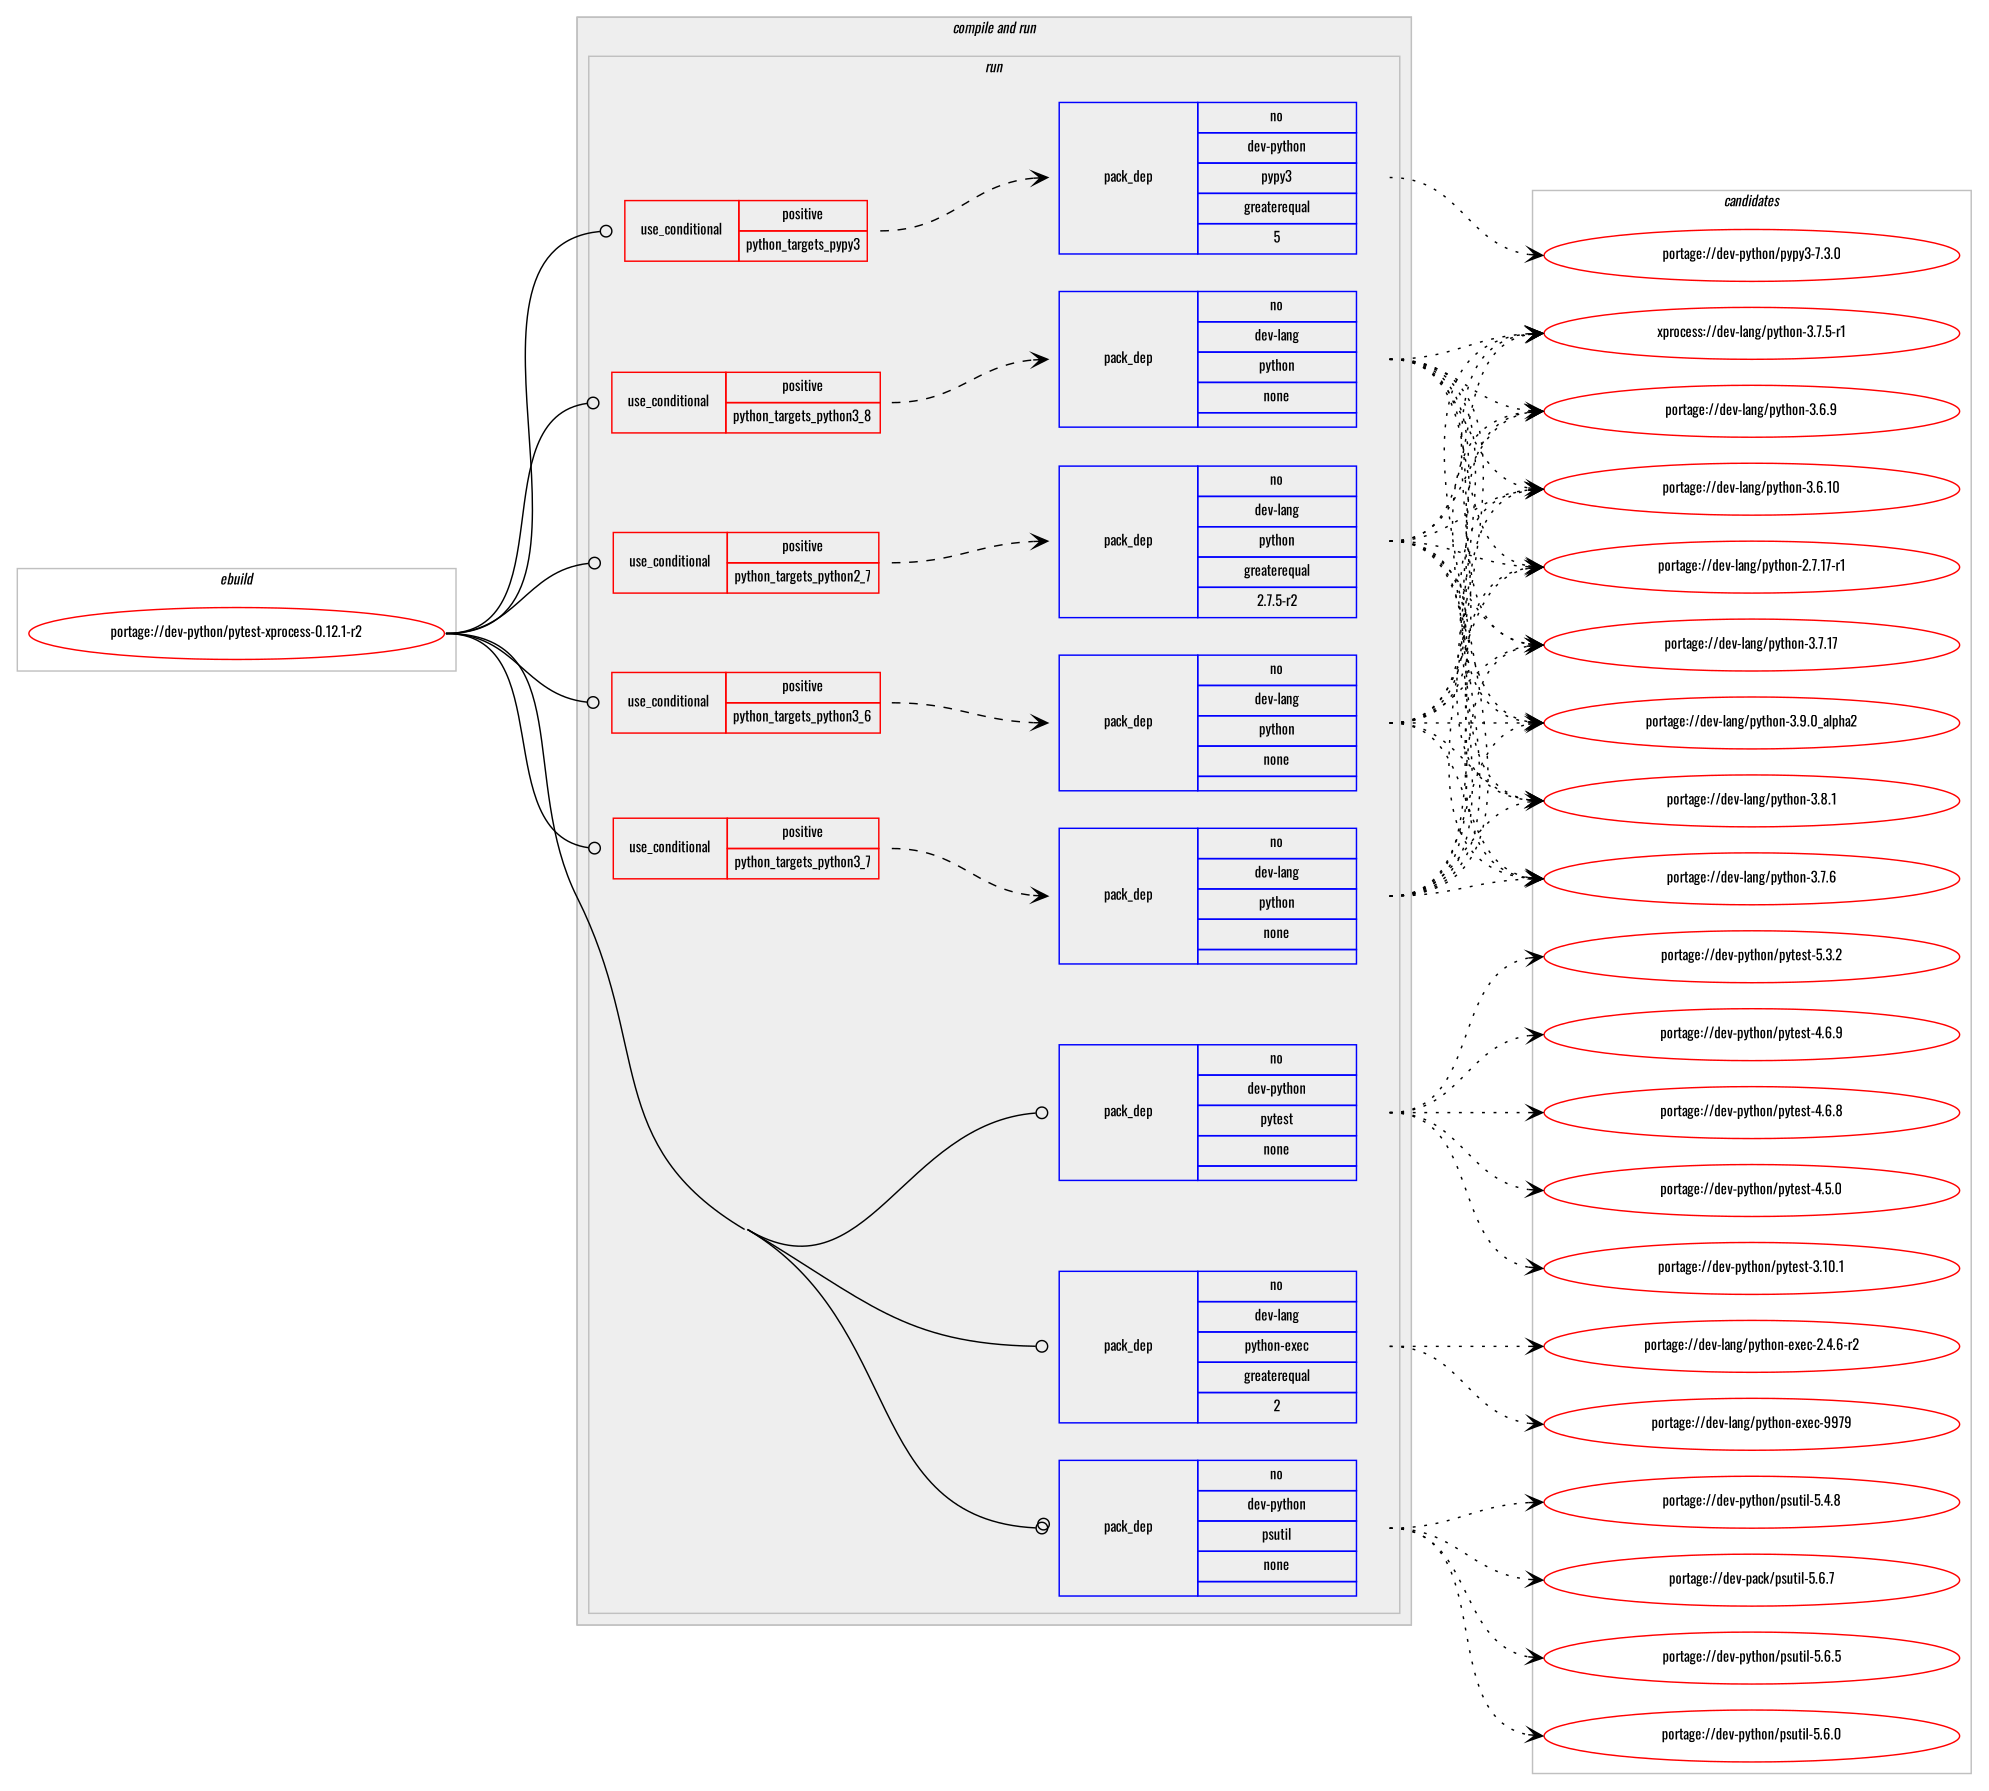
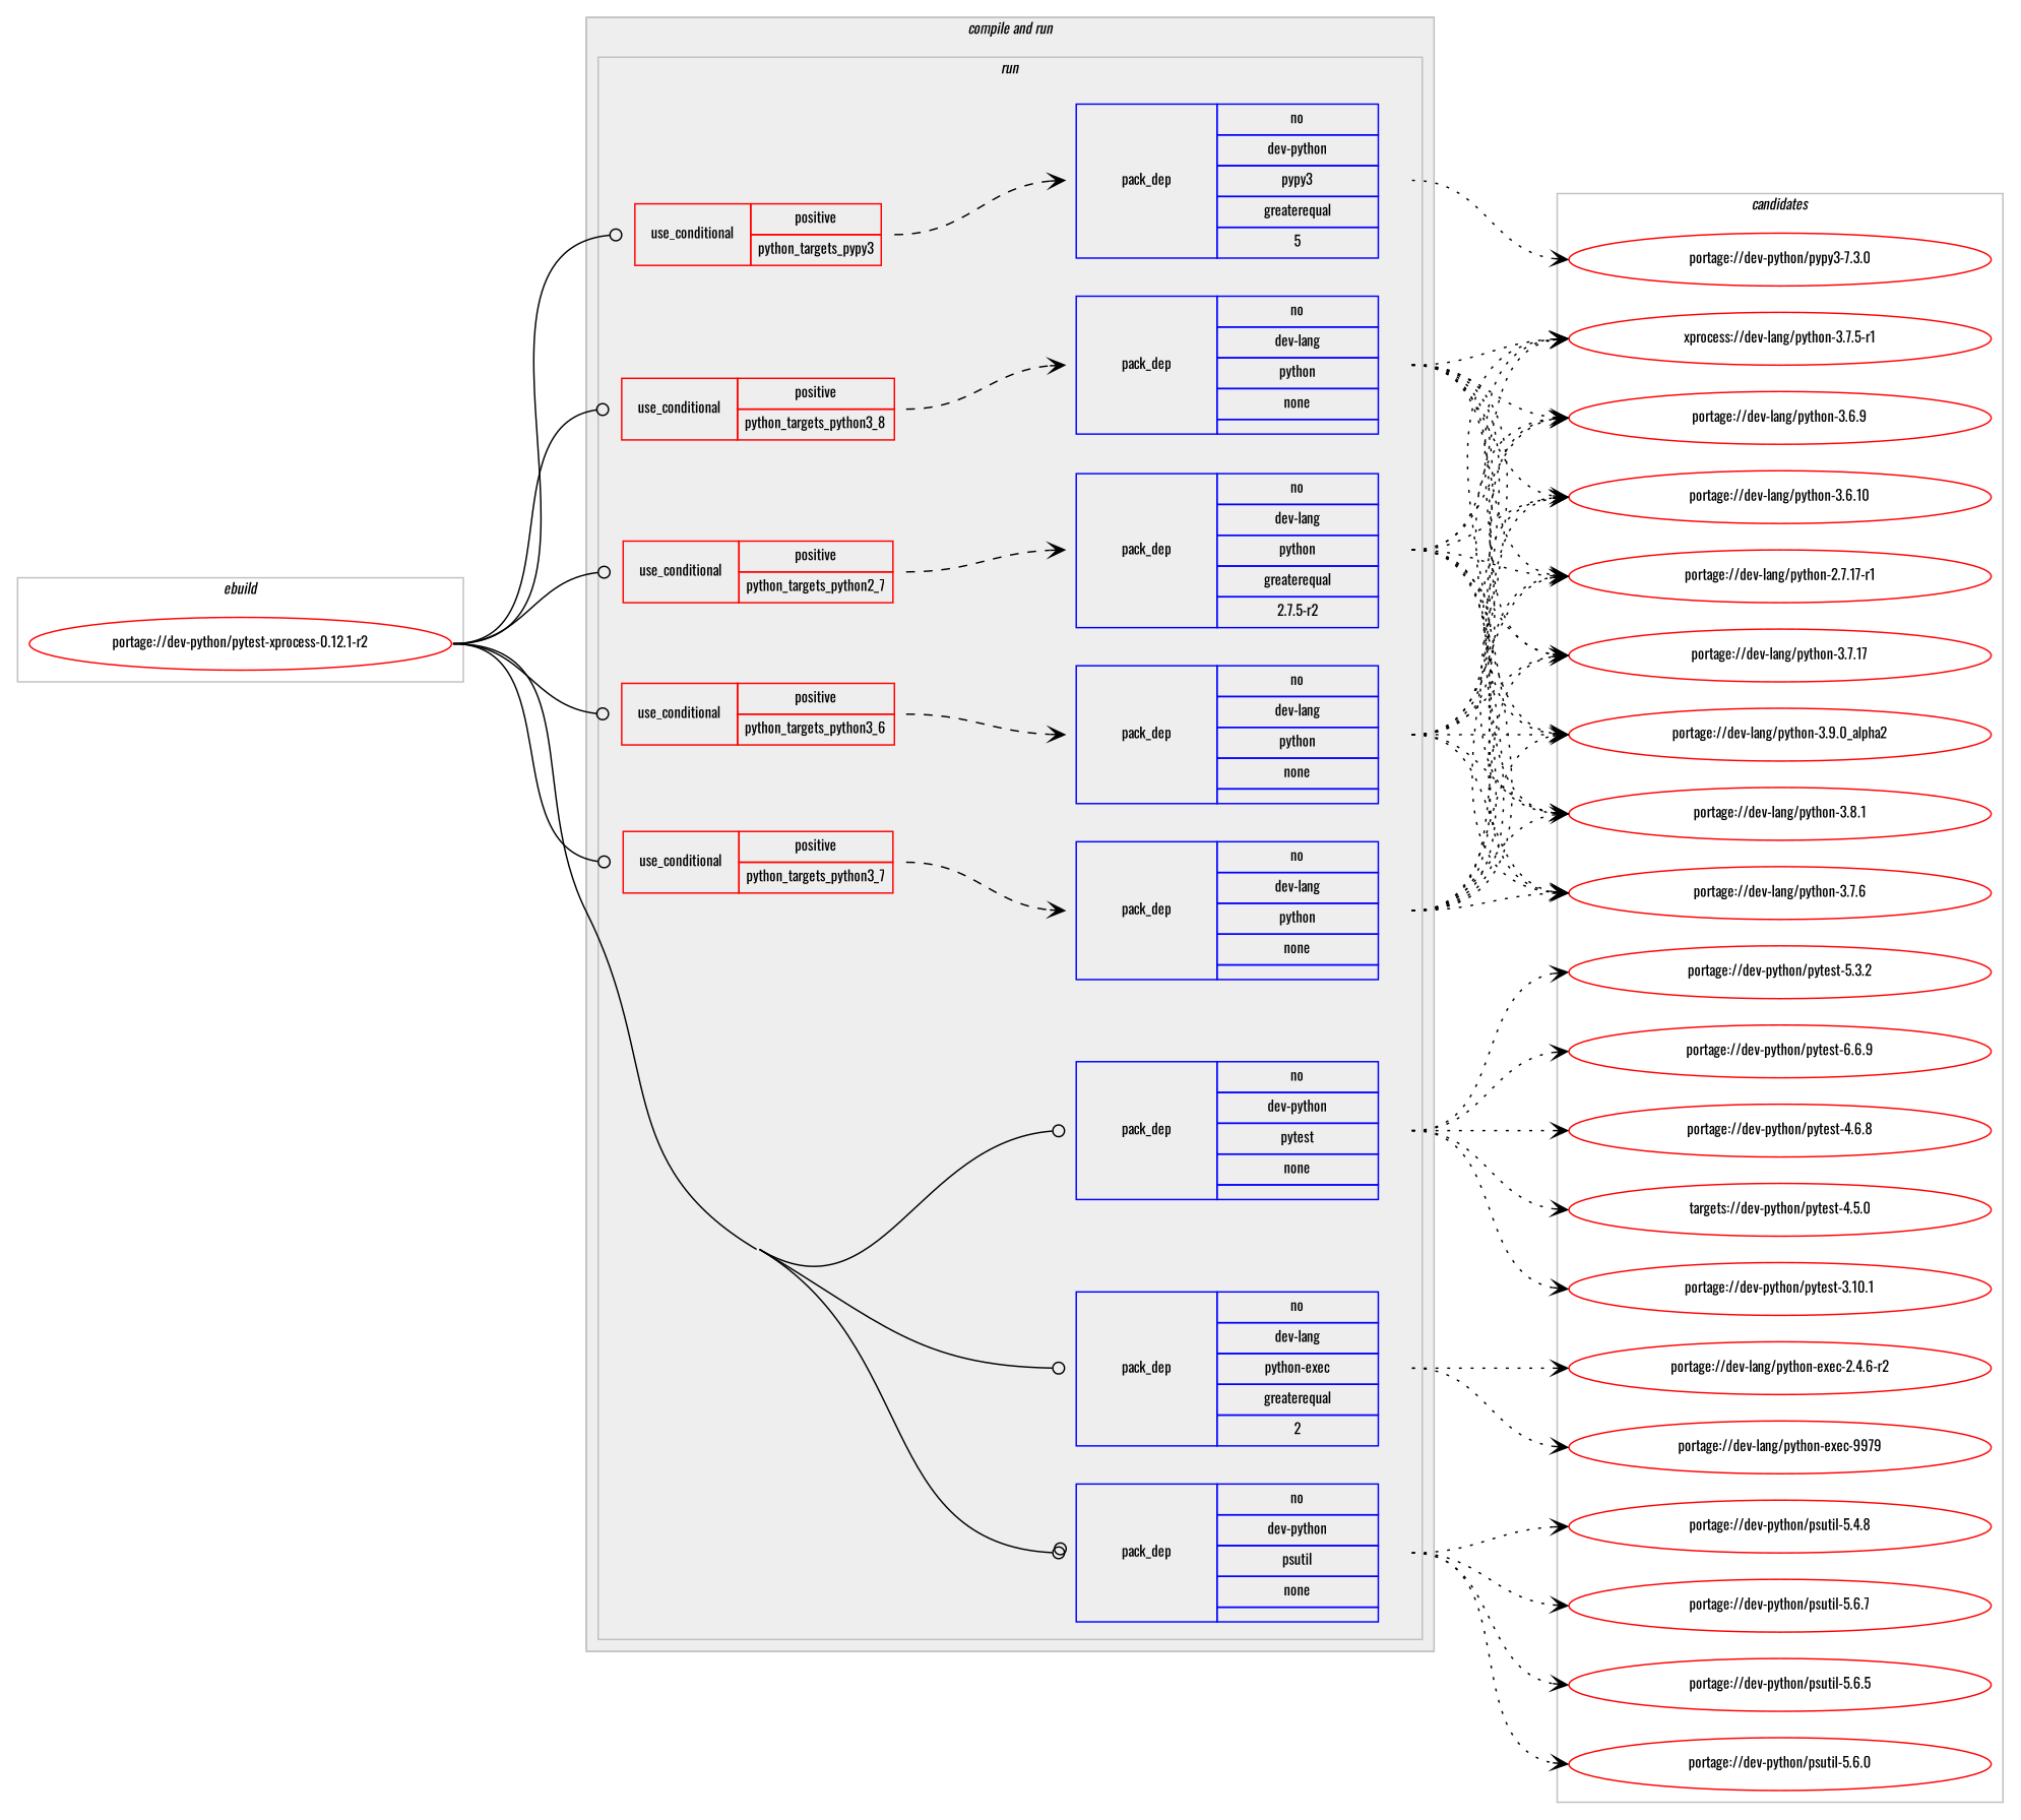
  digraph {
    compound=true
    concentrate=true
    fontname=Oswald
    fontsize=10
    newrank=true
    rankdir=LR
    ranksep=1.5
    node [color=red fontname=Oswald fontsize=10]
    edge [arrowhead=vee fontname=Oswald headport=w style=dotted tailport=e weight=100]
    n1 [label="portage://dev-python/pytest-xprocess-0.12.1-r2" width=4]
    n2 [color=blue label=<<TABLE BORDER="0" CELLBORDER="1" CELLSPACING="0" CELLPADDING="4" WIDTH="220"><TR><TD ROWSPAN="6" CELLPADDING="30">pack_dep</TD></TR><TR><TD WIDTH="110">no</TD></TR><TR><TD>dev-python</TD></TR><TR><TD>pypy3</TD></TR><TR><TD>greaterequal</TD></TR><TR><TD>5</TD></TR></TABLE>> shape=none]
    n3 [label=<<TABLE BORDER="0" CELLBORDER="1" CELLSPACING="0" CELLPADDING="4"><TR><TD ROWSPAN="3" CELLPADDING="10">use_conditional</TD></TR><TR><TD>positive</TD></TR><TR><TD>python_targets_pypy3</TD></TR></TABLE>> shape=none]
    n4 [color=blue label=<<TABLE BORDER="0" CELLBORDER="1" CELLSPACING="0" CELLPADDING="4" WIDTH="220"><TR><TD ROWSPAN="6" CELLPADDING="30">pack_dep</TD></TR><TR><TD WIDTH="110">no</TD></TR><TR><TD>dev-lang</TD></TR><TR><TD>python</TD></TR><TR><TD>greaterequal</TD></TR><TR><TD>2.7.5-r2</TD></TR></TABLE>> shape=none]
    n5 [label=<<TABLE BORDER="0" CELLBORDER="1" CELLSPACING="0" CELLPADDING="4"><TR><TD ROWSPAN="3" CELLPADDING="10">use_conditional</TD></TR><TR><TD>positive</TD></TR><TR><TD>python_targets_python2_7</TD></TR></TABLE>> shape=none]
    n6 [color=blue label=<<TABLE BORDER="0" CELLBORDER="1" CELLSPACING="0" CELLPADDING="4" WIDTH="220"><TR><TD ROWSPAN="6" CELLPADDING="30">pack_dep</TD></TR><TR><TD WIDTH="110">no</TD></TR><TR><TD>dev-lang</TD></TR><TR><TD>python</TD></TR><TR><TD>none</TD></TR><TR><TD></TD></TR></TABLE>> shape=none]
    n7 [label=<<TABLE BORDER="0" CELLBORDER="1" CELLSPACING="0" CELLPADDING="4"><TR><TD ROWSPAN="3" CELLPADDING="10">use_conditional</TD></TR><TR><TD>positive</TD></TR><TR><TD>python_targets_python3_6</TD></TR></TABLE>> shape=none]
    n8 [color=blue label=<<TABLE BORDER="0" CELLBORDER="1" CELLSPACING="0" CELLPADDING="4" WIDTH="220"><TR><TD ROWSPAN="6" CELLPADDING="30">pack_dep</TD></TR><TR><TD WIDTH="110">no</TD></TR><TR><TD>dev-lang</TD></TR><TR><TD>python</TD></TR><TR><TD>none</TD></TR><TR><TD></TD></TR></TABLE>> shape=none]
    n9 [label=<<TABLE BORDER="0" CELLBORDER="1" CELLSPACING="0" CELLPADDING="4"><TR><TD ROWSPAN="3" CELLPADDING="10">use_conditional</TD></TR><TR><TD>positive</TD></TR><TR><TD>python_targets_python3_7</TD></TR></TABLE>> shape=none]
    n10 [color=blue label=<<TABLE BORDER="0" CELLBORDER="1" CELLSPACING="0" CELLPADDING="4" WIDTH="220"><TR><TD ROWSPAN="6" CELLPADDING="30">pack_dep</TD></TR><TR><TD WIDTH="110">no</TD></TR><TR><TD>dev-lang</TD></TR><TR><TD>python</TD></TR><TR><TD>none</TD></TR><TR><TD></TD></TR></TABLE>> shape=none]
    n11 [label=<<TABLE BORDER="0" CELLBORDER="1" CELLSPACING="0" CELLPADDING="4"><TR><TD ROWSPAN="3" CELLPADDING="10">use_conditional</TD></TR><TR><TD>positive</TD></TR><TR><TD>python_targets_python3_8</TD></TR></TABLE>> shape=none]
    n12 [color=blue label=<<TABLE BORDER="0" CELLBORDER="1" CELLSPACING="0" CELLPADDING="4" WIDTH="220"><TR><TD ROWSPAN="6" CELLPADDING="30">pack_dep</TD></TR><TR><TD WIDTH="110">no</TD></TR><TR><TD>dev-lang</TD></TR><TR><TD>python-exec</TD></TR><TR><TD>greaterequal</TD></TR><TR><TD>2</TD></TR></TABLE>> shape=none]
    n13 [color=blue label=<<TABLE BORDER="0" CELLBORDER="1" CELLSPACING="0" CELLPADDING="4" WIDTH="220"><TR><TD ROWSPAN="6" CELLPADDING="30">pack_dep</TD></TR><TR><TD WIDTH="110">no</TD></TR><TR><TD>dev-python</TD></TR><TR><TD>psutil</TD></TR><TR><TD>none</TD></TR><TR><TD></TD></TR></TABLE>> shape=none]
    n14 [color=blue label=<<TABLE BORDER="0" CELLBORDER="1" CELLSPACING="0" CELLPADDING="4" WIDTH="220"><TR><TD ROWSPAN="6" CELLPADDING="30">pack_dep</TD></TR><TR><TD WIDTH="110">no</TD></TR><TR><TD>dev-python</TD></TR><TR><TD>pytest</TD></TR><TR><TD>none</TD></TR><TR><TD></TD></TR></TABLE>> shape=none]
    n15 [label="portage://dev-python/pypy3-7.3.0" width=4]
    n16 [label="portage://dev-lang/python-3.9.0_alpha2" width=4]
    n17 [label="portage://dev-lang/python-3.8.1" width=4]
    n18 [label="portage://dev-lang/python-3.7.6" width=4]
    n19 [label="xprocess://dev-lang/python-3.7.5-r1" width=4]
    n20 [label="portage://dev-lang/python-3.6.9" width=4]
    n21 [label="portage://dev-lang/python-3.6.10" width=4]
    n22 [label="portage://dev-lang/python-2.7.17-r1" width=4]
    n23 [label="portage://dev-lang/python-3.7.17" width=4]
    n24 [label="portage://dev-lang/python-exec-9979" width=4]
    n25 [label="portage://dev-lang/python-exec-2.4.6-r2" width=4]
-   n26 [label="portage://dev-pack/psutil-5.6.7" width=4]
+   n26 [label="portage://dev-python/psutil-5.6.7" width=4]
    n27 [label="portage://dev-python/psutil-5.6.5" width=4]
    n28 [label="portage://dev-python/psutil-5.6.0" width=4]
    n29 [label="portage://dev-python/psutil-5.4.8" width=4]
    n30 [label="portage://dev-python/pytest-5.3.2" width=4]
-   n31 [label="portage://dev-python/pytest-4.6.9" width=4]
+   n31 [label="portage://dev-python/pytest-6.6.9" width=4]
    n32 [label="portage://dev-python/pytest-4.6.8" width=4]
-   n33 [label="portage://dev-python/pytest-4.5.0" width=4]
+   n33 [label="targets://dev-python/pytest-4.5.0" width=4]
    n34 [label="portage://dev-python/pytest-3.10.1" width=4]
    subgraph cluster_1 {
      color=gray
      label=<<i>ebuild</i>>
      rank=same
      n1
    }
    subgraph cluster_2 {
      color=gray
      label=<<i>dependencies</i>>
      subgraph cluster_3 {
        color=gray
        fillcolor="#eeeeee"
        label=<<i>compile</i>>
        style=filled
      }
      subgraph cluster_4 {
        color=gray
        fillcolor="#eeeeee"
        label=<<i>compile and run</i>>
        style=filled
      }
      subgraph cluster_5 {
        color=gray
        fillcolor="#eeeeee"
        label=<<i>run</i>>
        style=filled
        subgraph sub_6 {
          color=gray
          fillcolor="#eeeeee"
          label=<<i>run</i>>
          style=filled
          n3
          subgraph sub_7 {
            color=gray
            fillcolor="#eeeeee"
            label=<<i>run</i>>
            style=filled
            n2
          }
        }
        subgraph sub_8 {
          color=gray
          fillcolor="#eeeeee"
          label=<<i>run</i>>
          style=filled
          n5
          subgraph sub_9 {
            color=gray
            fillcolor="#eeeeee"
            label=<<i>run</i>>
            style=filled
            n4
          }
        }
        subgraph sub_10 {
          color=gray
          fillcolor="#eeeeee"
          label=<<i>run</i>>
          style=filled
          n7
          subgraph sub_11 {
            color=gray
            fillcolor="#eeeeee"
            label=<<i>run</i>>
            style=filled
            n6
          }
        }
        subgraph sub_12 {
          color=gray
          fillcolor="#eeeeee"
          label=<<i>run</i>>
          style=filled
          n9
          subgraph sub_13 {
            color=gray
            fillcolor="#eeeeee"
            label=<<i>run</i>>
            style=filled
            n8
          }
        }
        subgraph sub_14 {
          color=gray
          fillcolor="#eeeeee"
          label=<<i>run</i>>
          style=filled
          n11
          subgraph sub_15 {
            color=gray
            fillcolor="#eeeeee"
            label=<<i>run</i>>
            style=filled
            n10
          }
        }
        subgraph sub_16 {
          color=gray
          fillcolor="#eeeeee"
          label=<<i>run</i>>
          style=filled
          n12
        }
        subgraph sub_17 {
          color=gray
          fillcolor="#eeeeee"
          label=<<i>run</i>>
          style=filled
          n13
        }
        subgraph sub_18 {
          color=gray
          fillcolor="#eeeeee"
          label=<<i>run</i>>
          style=filled
          n14
        }
      }
    }
    subgraph cluster_19 {
      color=gray
      label=<<i>candidates</i>>
      rank=same
      subgraph sub_20 {
        color=black
        label=<<i>candidates</i>>
        nodesep=1
        rank=same
        n15
      }
      subgraph sub_21 {
        color=black
        label=<<i>candidates</i>>
        nodesep=1
        rank=same
        n16
        n17
        n18
        n19
        n20
        n21
        n22
        n23
      }
      subgraph sub_22 {
        color=black
        label=<<i>candidates</i>>
        nodesep=1
        rank=same
        n16
        n17
        n18
        n19
        n20
        n21
        n22
        n23
      }
      subgraph sub_23 {
        color=black
        label=<<i>candidates</i>>
        nodesep=1
        rank=same
        n16
        n17
        n18
        n19
        n20
        n21
        n22
        n23
      }
      subgraph sub_24 {
        color=black
        label=<<i>candidates</i>>
        nodesep=1
        rank=same
        n16
        n17
        n18
        n19
        n20
        n21
        n22
        n23
      }
      subgraph sub_25 {
        color=black
        label=<<i>candidates</i>>
        nodesep=1
        rank=same
        n24
        n25
      }
      subgraph sub_26 {
        color=black
        label=<<i>candidates</i>>
        nodesep=1
        rank=same
        n26
        n27
        n28
        n29
      }
      subgraph sub_27 {
        color=black
        label=<<i>candidates</i>>
        nodesep=1
        rank=same
        n30
        n31
        n32
        n33
        n34
      }
    }
    n1 -> n3 [arrowhead=odot style=solid weight=20]
    n1 -> n5 [arrowhead=odot style=solid weight=20]
    n1 -> n7 [arrowhead=odot style=solid weight=20]
    n1 -> n9 [arrowhead=odot style=solid weight=20]
    n1 -> n11 [arrowhead=odot style=solid weight=20]
    n1 -> n12 [arrowhead=odot style=solid weight=20]
    n1 -> n13 [arrowhead=odot style=solid weight=20]
    n1 -> n14 [arrowhead=odot style=solid weight=20]
    n2 -> n15
    n3 -> n2 [style=dashed weight=20]
    n4 -> n16
    n4 -> n17
    n4 -> n18
    n4 -> n19
    n4 -> n20
    n4 -> n21
    n4 -> n22
    n4 -> n23
    n5 -> n4 [style=dashed weight=20]
    n6 -> n16
    n6 -> n17
    n6 -> n18
    n6 -> n19
    n6 -> n20
    n6 -> n21
    n6 -> n22
    n6 -> n23
    n7 -> n6 [style=dashed weight=20]
    n8 -> n16
    n8 -> n17
    n8 -> n18
    n8 -> n19
    n8 -> n20
    n8 -> n21
    n8 -> n22
    n8 -> n23
    n9 -> n8 [style=dashed weight=20]
    n10 -> n16
    n10 -> n17
    n10 -> n18
    n10 -> n19
    n10 -> n20
    n10 -> n21
    n10 -> n22
    n10 -> n23
    n11 -> n10 [style=dashed weight=20]
    n12 -> n24
    n12 -> n25
    n13 -> n26
    n13 -> n27
    n13 -> n28
    n13 -> n29
    n14 -> n30
    n14 -> n31
    n14 -> n32
    n14 -> n33
    n14 -> n34
  }
